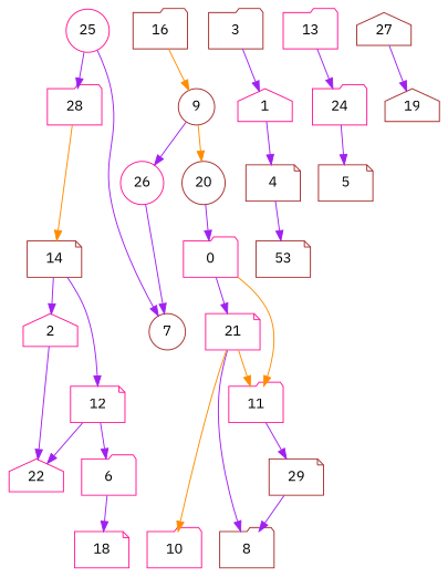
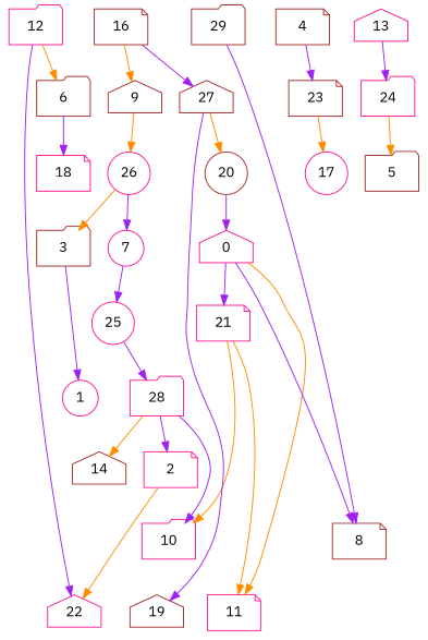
  digraph {
    fontname="IBM Plex Sans"
    node [color=deeppink fontname="IBM Plex Sans" shape=folder]
    edge [color=purple fontname="IBM Plex Sans" weight=0]
-   0
-   11
+   0 [shape=house]
+   11 [shape=note]
    21 [shape=note]
-   29 [color=brown shape=note]
-   8 [color=brown]
+   29 [color=brown]
+   8 [color=brown shape=note]
    10
-   1 [shape=house]
+   1 [shape=circle]
    4 [color=brown shape=note]
-   23 [color=brown shape=note label=53]
-   2 [shape=house]
+   23 [color=brown shape=note]
+   2 [shape=note]
    22 [shape=house]
    3 [color=brown]
+   17 [shape=circle]
    18 [shape=note]
-   6
-   7 [color=brown shape=circle]
+   6 [color=brown]
+   7 [shape=circle]
    25 [shape=circle]
    28
-   9 [color=brown shape=circle]
+   9 [color=brown shape=house]
    20 [color=brown shape=circle]
    26 [shape=circle]
-   12 [shape=note]
-   13
+   12
+   13 [shape=house]
    24
-   5 [color=brown shape=note]
-   14 [color=brown shape=note]
-   16 [color=brown]
+   5 [color=brown]
+   14 [color=brown shape=house]
+   16 [color=brown shape=note]
    27 [color=brown shape=house]
    19 [color=brown shape=house]
    0 -> 11 [color=darkorange]
    0 -> 21
-   11 -> 29
    21 -> 11 [color=darkorange]
-   21 -> 8
+   0 -> 8
    21 -> 10 [color=darkorange]
    29 -> 8
-   1 -> 4
    4 -> 23
-   2 -> 22
+   23 -> 17 [color=darkorange]
+   2 -> 22 [color=darkorange]
    3 -> 1
    6 -> 18
-   25 -> 7
+   7 -> 25
    25 -> 28
+   28 -> 10
    28 -> 14 [color=darkorange]
-   9 -> 20 [color=darkorange]
-   9 -> 26
+   27 -> 20 [color=darkorange]
+   9 -> 26 [color=darkorange]
    20 -> 0
+   26 -> 3 [color=darkorange]
    26 -> 7
    12 -> 22
-   12 -> 6
+   12 -> 6 [color=darkorange]
    13 -> 24
-   24 -> 5
-   14 -> 2
-   14 -> 12
+   24 -> 5 [color=darkorange]
+   28 -> 2
    16 -> 9 [color=darkorange]
+   16 -> 27
    27 -> 19
  }
